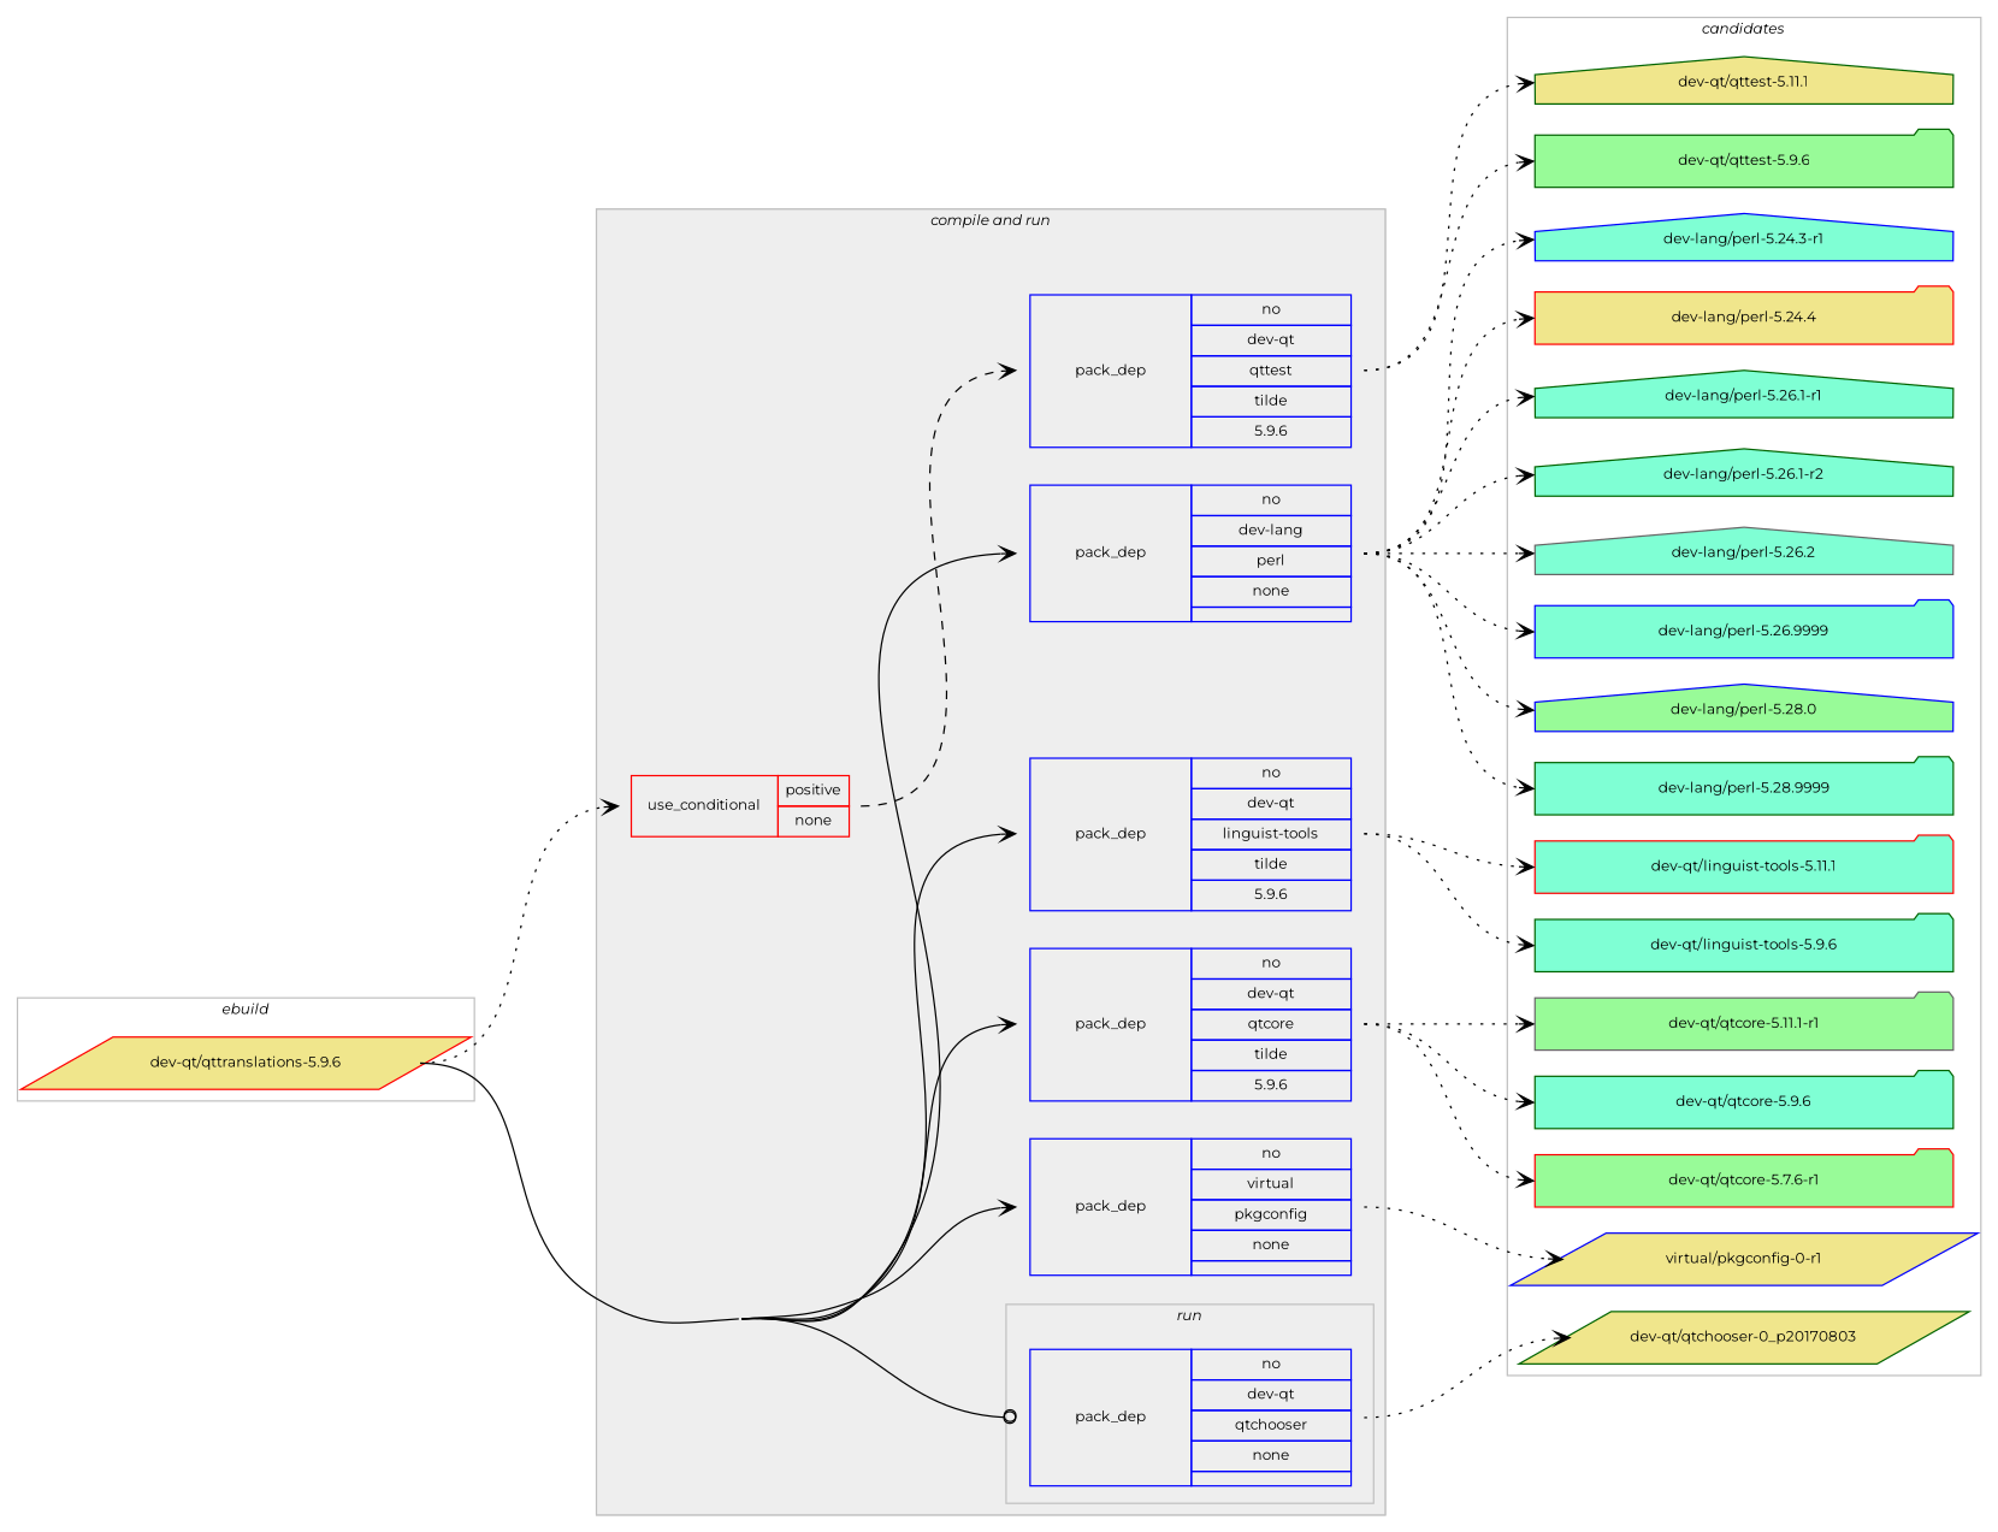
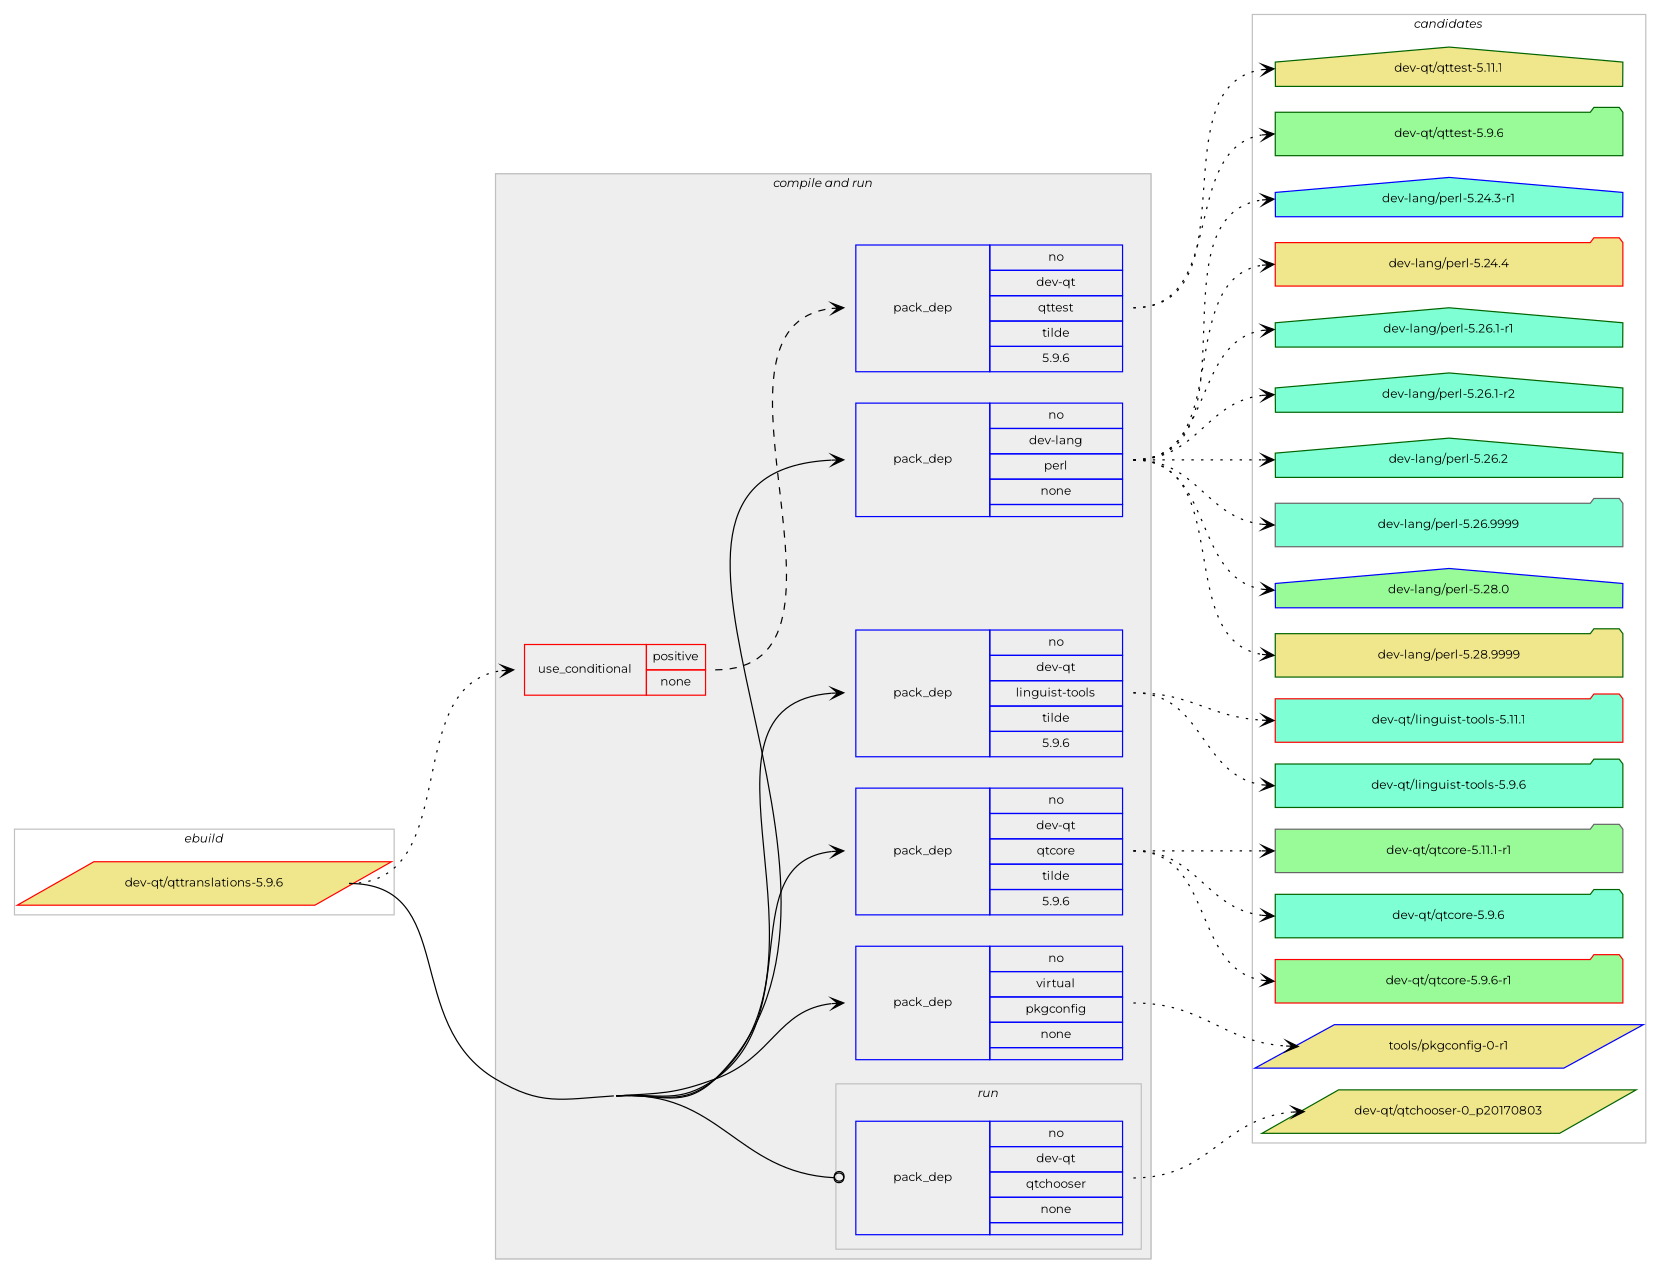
  digraph {
    compound=true
    concentrate=true
    fontname=Montserrat
    fontsize=10
    newrank=true
    rankdir=LR
    ranksep=1.5
    node [color=blue fillcolor=aquamarine fontname=Montserrat fontsize=10 shape=folder style=filled]
    edge [arrowhead=vee fontname=Montserrat headport=w style=dotted tailport=e weight=100]
    n1 [color=red fillcolor=khaki label="dev-qt/qttranslations-5.9.6" shape=parallelogram width=4]
    n2 [label=<<TABLE BORDER="0" CELLBORDER="1" CELLSPACING="0" CELLPADDING="4" WIDTH="220"><TR><TD ROWSPAN="6" CELLPADDING="30">pack_dep</TD></TR><TR><TD WIDTH="110">no</TD></TR><TR><TD>dev-qt</TD></TR><TR><TD>qttest</TD></TR><TR><TD>tilde</TD></TR><TR><TD>5.9.6</TD></TR></TABLE>> shape=none fillcolor="" style=""]
    n3 [color=red label=<<TABLE BORDER="0" CELLBORDER="1" CELLSPACING="0" CELLPADDING="4"><TR><TD ROWSPAN="3" CELLPADDING="10">use_conditional</TD></TR><TR><TD>positive</TD></TR><TR><TD>none</TD></TR></TABLE>> shape=none fillcolor="" style=""]
    n4 [label=<<TABLE BORDER="0" CELLBORDER="1" CELLSPACING="0" CELLPADDING="4" WIDTH="220"><TR><TD ROWSPAN="6" CELLPADDING="30">pack_dep</TD></TR><TR><TD WIDTH="110">no</TD></TR><TR><TD>dev-lang</TD></TR><TR><TD>perl</TD></TR><TR><TD>none</TD></TR><TR><TD></TD></TR></TABLE>> shape=none fillcolor="" style=""]
    n5 [label=<<TABLE BORDER="0" CELLBORDER="1" CELLSPACING="0" CELLPADDING="4" WIDTH="220"><TR><TD ROWSPAN="6" CELLPADDING="30">pack_dep</TD></TR><TR><TD WIDTH="110">no</TD></TR><TR><TD>dev-qt</TD></TR><TR><TD>linguist-tools</TD></TR><TR><TD>tilde</TD></TR><TR><TD>5.9.6</TD></TR></TABLE>> shape=none fillcolor="" style=""]
    n6 [label=<<TABLE BORDER="0" CELLBORDER="1" CELLSPACING="0" CELLPADDING="4" WIDTH="220"><TR><TD ROWSPAN="6" CELLPADDING="30">pack_dep</TD></TR><TR><TD WIDTH="110">no</TD></TR><TR><TD>dev-qt</TD></TR><TR><TD>qtcore</TD></TR><TR><TD>tilde</TD></TR><TR><TD>5.9.6</TD></TR></TABLE>> shape=none fillcolor="" style=""]
    n7 [label=<<TABLE BORDER="0" CELLBORDER="1" CELLSPACING="0" CELLPADDING="4" WIDTH="220"><TR><TD ROWSPAN="6" CELLPADDING="30">pack_dep</TD></TR><TR><TD WIDTH="110">no</TD></TR><TR><TD>virtual</TD></TR><TR><TD>pkgconfig</TD></TR><TR><TD>none</TD></TR><TR><TD></TD></TR></TABLE>> shape=none fillcolor="" style=""]
    n8 [label=<<TABLE BORDER="0" CELLBORDER="1" CELLSPACING="0" CELLPADDING="4" WIDTH="220"><TR><TD ROWSPAN="6" CELLPADDING="30">pack_dep</TD></TR><TR><TD WIDTH="110">no</TD></TR><TR><TD>dev-qt</TD></TR><TR><TD>qtchooser</TD></TR><TR><TD>none</TD></TR><TR><TD></TD></TR></TABLE>> shape=none fillcolor="" style=""]
    n9 [color=darkgreen fillcolor=khaki label="dev-qt/qttest-5.11.1" shape=house width=4]
    n10 [color=darkgreen fillcolor=palegreen label="dev-qt/qttest-5.9.6" width=4]
    n11 [label="dev-lang/perl-5.24.3-r1" shape=house width=4]
    n12 [color=red fillcolor=khaki label="dev-lang/perl-5.24.4" width=4]
    n13 [color=darkgreen label="dev-lang/perl-5.26.1-r1" shape=house width=4]
    n14 [color=darkgreen label="dev-lang/perl-5.26.1-r2" shape=house width=4]
-   n15 [color=gray40 label="dev-lang/perl-5.26.2" shape=house width=4]
-   n16 [label="dev-lang/perl-5.26.9999" width=4]
+   n15 [color=darkgreen label="dev-lang/perl-5.26.2" shape=house width=4]
+   n16 [color=gray40 label="dev-lang/perl-5.26.9999" width=4]
    n17 [fillcolor=palegreen label="dev-lang/perl-5.28.0" shape=house width=4]
-   n18 [color=darkgreen label="dev-lang/perl-5.28.9999" width=4]
+   n18 [color=darkgreen fillcolor=khaki label="dev-lang/perl-5.28.9999" width=4]
    n19 [color=red label="dev-qt/linguist-tools-5.11.1" width=4]
    n20 [color=darkgreen label="dev-qt/linguist-tools-5.9.6" width=4]
    n21 [color=gray40 fillcolor=palegreen label="dev-qt/qtcore-5.11.1-r1" width=4]
    n22 [color=darkgreen label="dev-qt/qtcore-5.9.6" width=4]
-   n23 [color=red fillcolor=palegreen label="dev-qt/qtcore-5.7.6-r1" width=4]
-   n24 [fillcolor=khaki label="virtual/pkgconfig-0-r1" shape=parallelogram width=4]
+   n23 [color=red fillcolor=palegreen label="dev-qt/qtcore-5.9.6-r1" width=4]
+   n24 [fillcolor=khaki label="tools/pkgconfig-0-r1" shape=parallelogram width=4]
    n25 [color=darkgreen fillcolor=khaki label="dev-qt/qtchooser-0_p20170803" shape=parallelogram width=4]
    subgraph cluster_1 {
      color=gray
      label=<<i>dependencies</i>>
      subgraph cluster_2 {
        color=gray
        fillcolor="#eeeeee"
        label=<<i>compile</i>>
        style=filled
        subgraph sub_3 {
          color=gray
          fillcolor="#eeeeee"
          label=<<i>compile</i>>
          style=filled
          n3
          subgraph sub_4 {
            color=gray
            fillcolor="#eeeeee"
            label=<<i>compile</i>>
            style=filled
            n2
          }
        }
        subgraph sub_5 {
          color=gray
          fillcolor="#eeeeee"
          label=<<i>compile</i>>
          style=filled
          n4
        }
        subgraph sub_6 {
          color=gray
          fillcolor="#eeeeee"
          label=<<i>compile</i>>
          style=filled
          n5
        }
        subgraph sub_7 {
          color=gray
          fillcolor="#eeeeee"
          label=<<i>compile</i>>
          style=filled
          n6
        }
        subgraph sub_8 {
          color=gray
          fillcolor="#eeeeee"
          label=<<i>compile</i>>
          style=filled
          n7
        }
      }
      subgraph cluster_9 {
        color=gray
        fillcolor="#eeeeee"
        label=<<i>compile and run</i>>
        style=filled
      }
      subgraph cluster_10 {
        color=gray
        fillcolor="#eeeeee"
        label=<<i>run</i>>
        style=filled
        subgraph sub_11 {
          color=gray
          fillcolor="#eeeeee"
          label=<<i>run</i>>
          style=filled
          n8
        }
      }
    }
    subgraph cluster_12 {
      color=gray
      label=<<i>ebuild</i>>
      rank=same
      n1
    }
    subgraph cluster_13 {
      color=gray
      label=<<i>candidates</i>>
      rank=same
      subgraph sub_14 {
        color=black
        label=<<i>candidates</i>>
        nodesep=1
        rank=same
        n9
        n10
      }
      subgraph sub_15 {
        color=black
        label=<<i>candidates</i>>
        nodesep=1
        rank=same
        n11
        n12
        n13
        n14
        n15
        n16
        n17
        n18
      }
      subgraph sub_16 {
        color=black
        label=<<i>candidates</i>>
        nodesep=1
        rank=same
        n19
        n20
      }
      subgraph sub_17 {
        color=black
        label=<<i>candidates</i>>
        nodesep=1
        rank=same
        n21
        n22
        n23
      }
      subgraph sub_18 {
        color=black
        label=<<i>candidates</i>>
        nodesep=1
        rank=same
        n24
      }
      subgraph sub_19 {
        color=black
        label=<<i>candidates</i>>
        nodesep=1
        rank=same
        n25
      }
    }
    n1 -> n3 [weight=20]
    n1 -> n4 [style=solid weight=20]
    n1 -> n5 [style=solid weight=20]
    n1 -> n6 [style=solid weight=20]
    n1 -> n7 [style=solid weight=20]
    n1 -> n8 [arrowhead=odot style=solid weight=20]
    n2 -> n9
    n2 -> n10
    n3 -> n2 [style=dashed weight=20]
    n4 -> n11
    n4 -> n12
    n4 -> n13
    n4 -> n14
    n4 -> n15
    n4 -> n16
    n4 -> n17
    n4 -> n18
    n5 -> n19
    n5 -> n20
    n6 -> n21
    n6 -> n22
    n6 -> n23
    n7 -> n24
    n8 -> n25
  }
